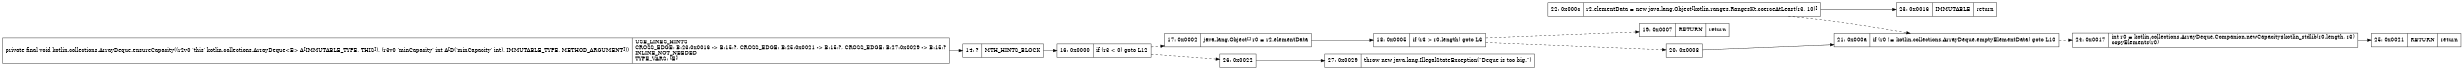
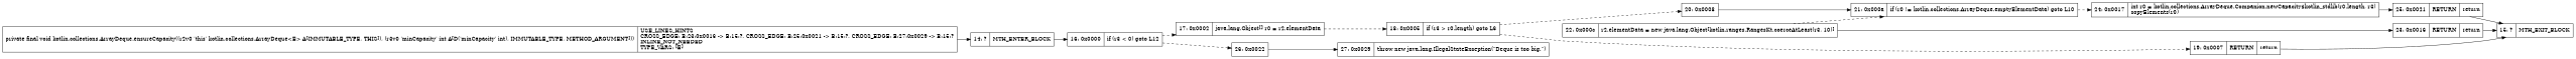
  digraph {
    rankdir=LR
    node [shape=record]
-   n1 [label="{14\:\ ?|MTH_HINTS_BLOCK\l}"]
+   n1 [label="{14\:\ ?|MTH_ENTER_BLOCK\l}"]
    n2 [label="{16\:\ 0x0000|if (r3 \< 0) goto L12\l}"]
    n3 [label="{17\:\ 0x0002|java.lang.Object[] r0 = r2.elementData\l}"]
    n4 [label="{26\:\ 0x0022}"]
    n5 [label="{18\:\ 0x0005|if (r3 \> r0.length) goto L6\l}"]
    n6 [label="{27\:\ 0x0029|throw new java.lang.IllegalStateException(\"Deque is too big.\")\l}"]
    n7 [label="{19\:\ 0x0007|RETURN\l|return\l}"]
    n8 [label="{20\:\ 0x0008}"]
+   n9 [label="{15\:\ ?|MTH_EXIT_BLOCK\l}"]
    n10 [label="{21\:\ 0x000a|if (r0 != kotlin.collections.ArrayDeque.emptyElementData) goto L10\l}"]
    n11 [label="{24\:\ 0x0017|int r0 = kotlin.collections.ArrayDeque.Companion.newCapacity$kotlin_stdlib(r0.length, r3)\lcopyElements(r0)\l}"]
    n12 [label="{22\:\ 0x000c|r2.elementData = new java.lang.Object[kotlin.ranges.RangesKt.coerceAtLeast(r3, 10)]\l}"]
-   n13 [label="{23\:\ 0x0016|IMMUTABLE\l|return\l}"]
+   n13 [label="{23\:\ 0x0016|RETURN\l|return\l}"]
    n14 [label="{25\:\ 0x0021|RETURN\l|return\l}"]
    n15 [label="{private final void kotlin.collections.ArrayDeque.ensureCapacity((r2v0 'this' kotlin.collections.ArrayDeque\<E\> A[IMMUTABLE_TYPE, THIS]), (r3v0 'minCapacity' int A[D('minCapacity' int), IMMUTABLE_TYPE, METHOD_ARGUMENT]))  | USE_LINES_HINTS\lCROSS_EDGE: B:23:0x0016 \-\> B:15:?, CROSS_EDGE: B:25:0x0021 \-\> B:15:?, CROSS_EDGE: B:27:0x0029 \-\> B:15:?\lINLINE_NOT_NEEDED\lTYPE_VARS: [E]\l}"]
    n1 -> n2
    n2 -> n3 [style=dashed]
    n2 -> n4 [style=dashed]
-   n3 -> n5
+   n3 -> n5 [style=dashed]
    n4 -> n6
    n5 -> n7 [style=dashed]
    n5 -> n8 [style=dashed]
+   n7 -> n9
    n8 -> n10
    n10 -> n11 [style=dashed]
    n11 -> n14
    n12 -> n10 [style=dashed]
    n12 -> n13
+   n13 -> n9
+   n14 -> n9
    n15 -> n1
  }
